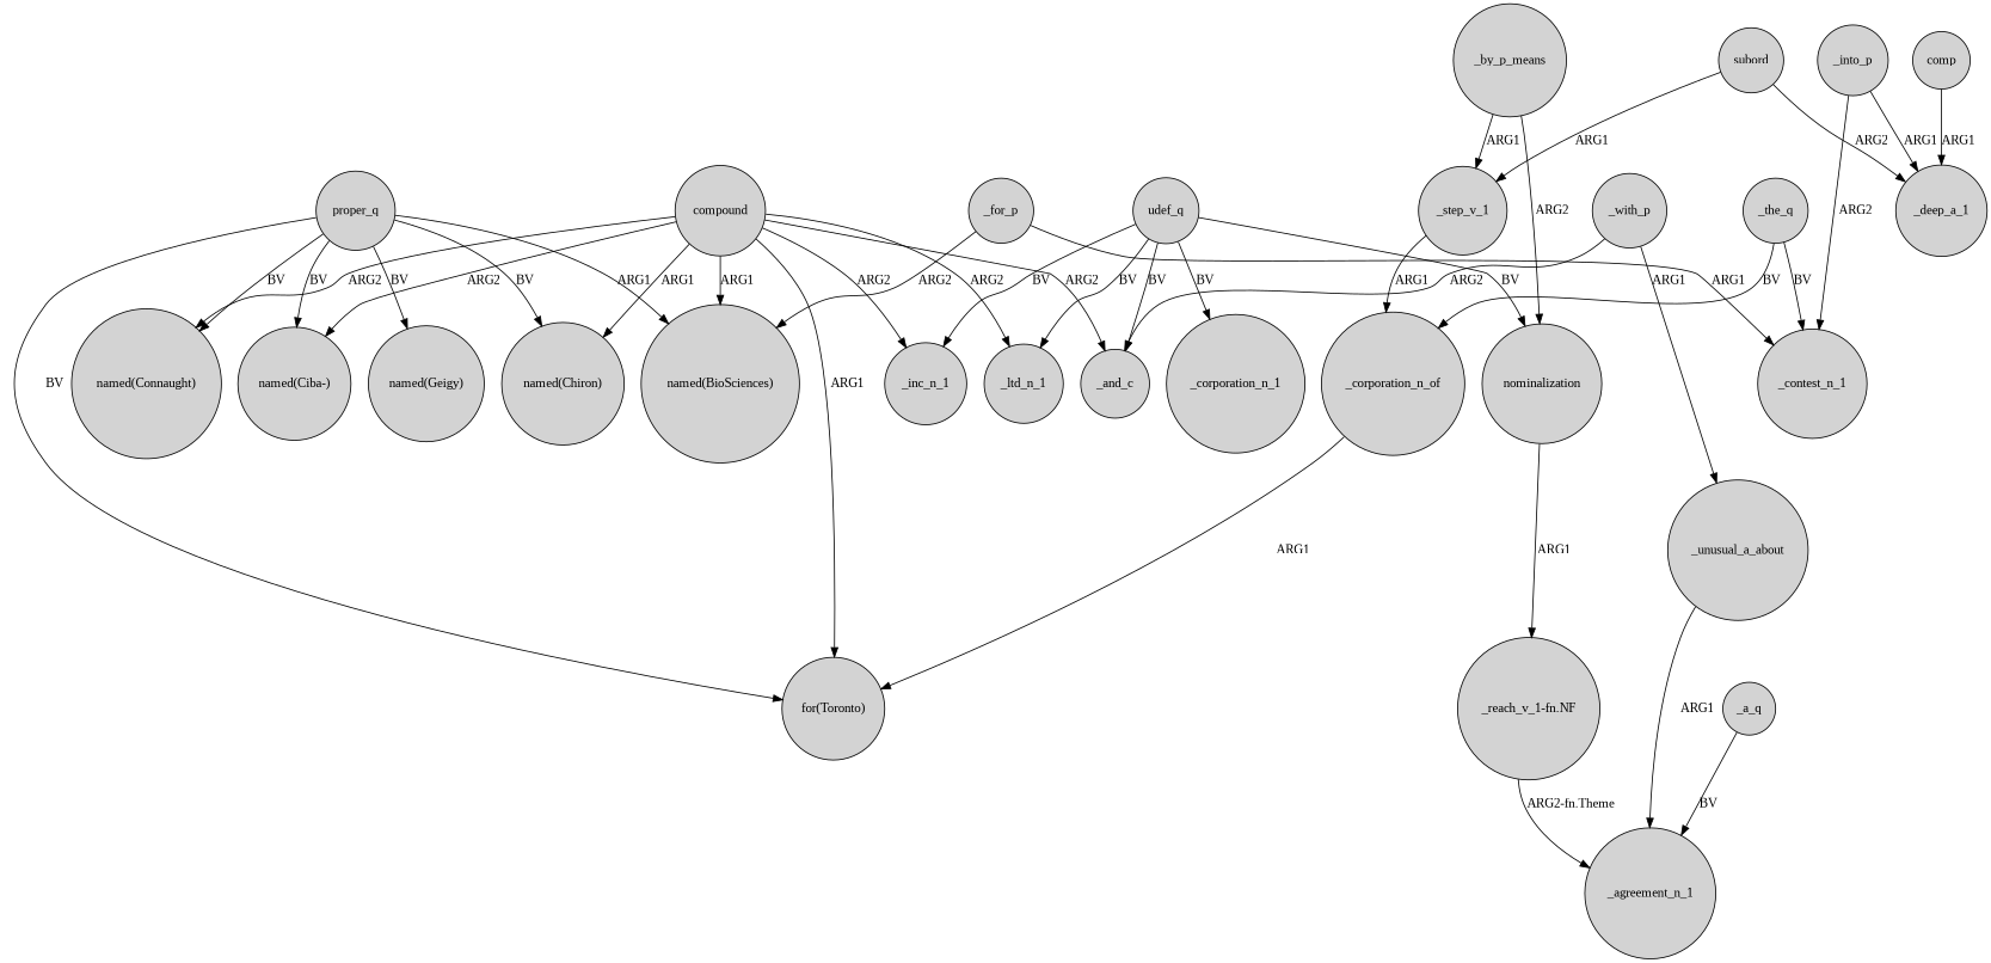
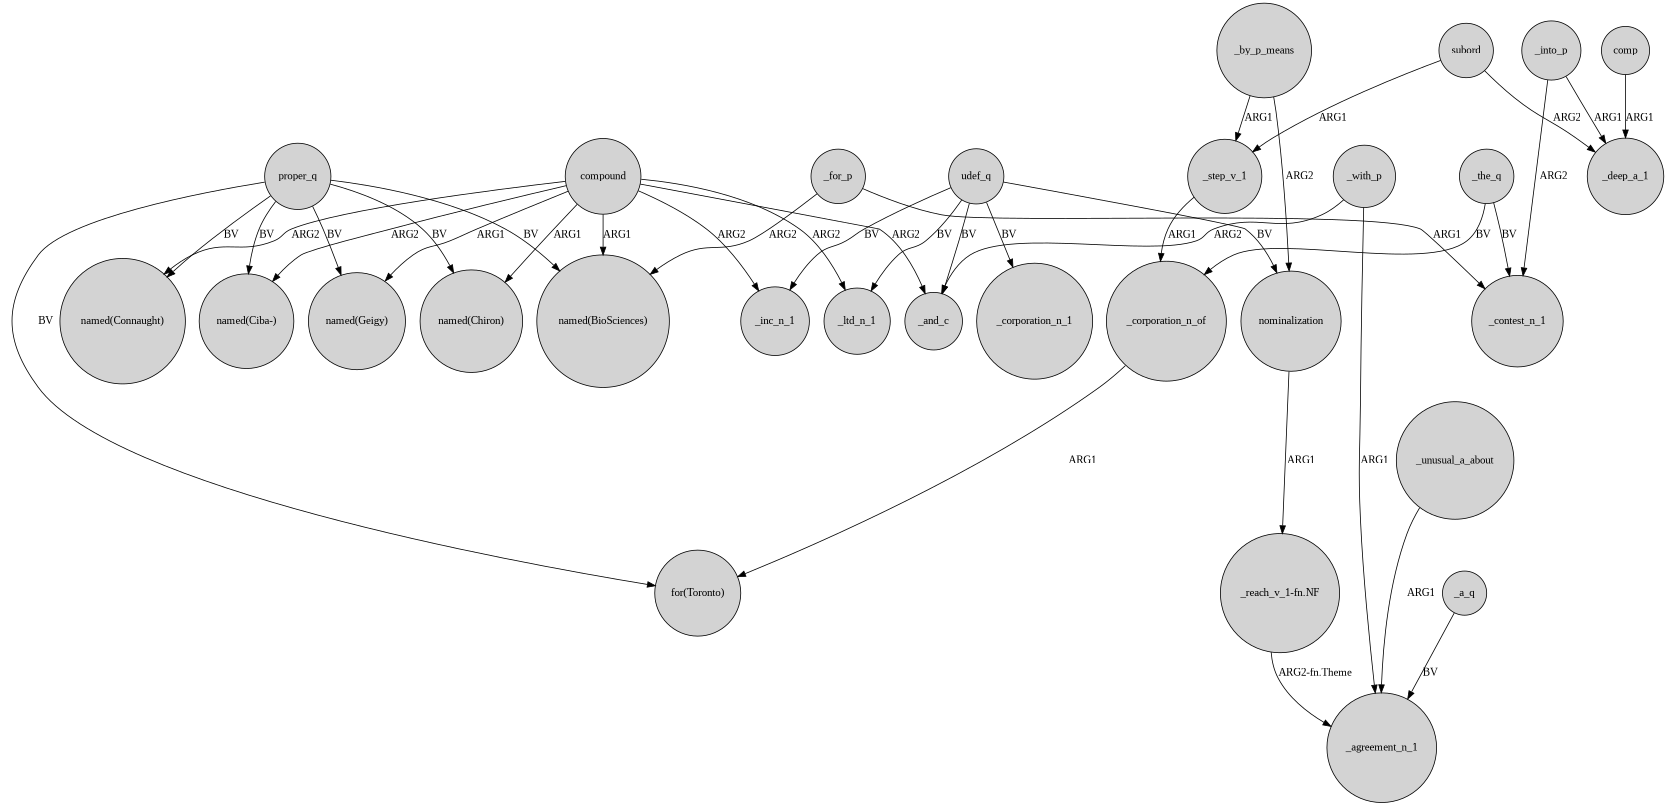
  digraph {
    fontname="Liberation Serif"
    node [fontname="Liberation Serif" shape=circle style=filled]
    edge [fontname="Liberation Serif"]
    _with_p
    _and_c
    _agreement_n_1
    compound
    "named(BioSciences)"
    _inc_n_1
    "named(Chiron)"
    "named(Ciba-)"
    "named(Connaught)"
    "named(Geigy)"
    _ltd_n_1
    udef_q
    _corporation_n_1
    nominalization
    "_reach_v_1-fn.NF"
    _by_p_means
    _step_v_1
    n18 [label=_corporation_n_of]
    _the_q
    _contest_n_1
    n21 [label="for(Toronto)"]
    _unusual_a_about
    proper_q
    subord
    _deep_a_1
    comp
    _for_p
    _into_p
    _a_q
    _with_p -> _and_c [label=ARG2]
-   _with_p -> _unusual_a_about [label=ARG1]
+   _with_p -> _agreement_n_1 [label=ARG1]
    compound -> _and_c [label=ARG2]
    compound -> "named(BioSciences)" [label=ARG1]
    compound -> _inc_n_1 [label=ARG2]
    compound -> "named(Chiron)" [label=ARG1]
    compound -> "named(Ciba-)" [label=ARG2]
    compound -> "named(Connaught)" [label=ARG2]
-   compound -> n21 [label=ARG1]
+   compound -> "named(Geigy)" [label=ARG1]
    compound -> _ltd_n_1 [label=ARG2]
    udef_q -> _and_c [label=BV]
    udef_q -> _inc_n_1 [label=BV]
    udef_q -> _ltd_n_1 [label=BV]
    udef_q -> _corporation_n_1 [label=BV]
    udef_q -> nominalization [label=BV]
    nominalization -> "_reach_v_1-fn.NF" [label=ARG1]
    "_reach_v_1-fn.NF" -> _agreement_n_1 [label="ARG2-fn.Theme"]
    _by_p_means -> nominalization [label=ARG2]
    _by_p_means -> _step_v_1 [label=ARG1]
    _step_v_1 -> n18 [label=ARG1]
    n18 -> n21 [label=ARG1]
    _the_q -> n18 [label=BV]
    _the_q -> _contest_n_1 [label=BV]
    _unusual_a_about -> _agreement_n_1 [label=ARG1]
-   proper_q -> "named(BioSciences)" [label=ARG1]
+   proper_q -> "named(BioSciences)" [label=BV]
    proper_q -> "named(Chiron)" [label=BV]
    proper_q -> "named(Ciba-)" [label=BV]
    proper_q -> "named(Connaught)" [label=BV]
    proper_q -> "named(Geigy)" [label=BV]
    proper_q -> n21 [label=BV]
    subord -> _step_v_1 [label=ARG1]
    subord -> _deep_a_1 [label=ARG2]
    comp -> _deep_a_1 [label=ARG1]
    _for_p -> "named(BioSciences)" [label=ARG2]
    _for_p -> _contest_n_1 [label=ARG1]
    _into_p -> _contest_n_1 [label=ARG2]
    _into_p -> _deep_a_1 [label=ARG1]
    _a_q -> _agreement_n_1 [label=BV]
  }
